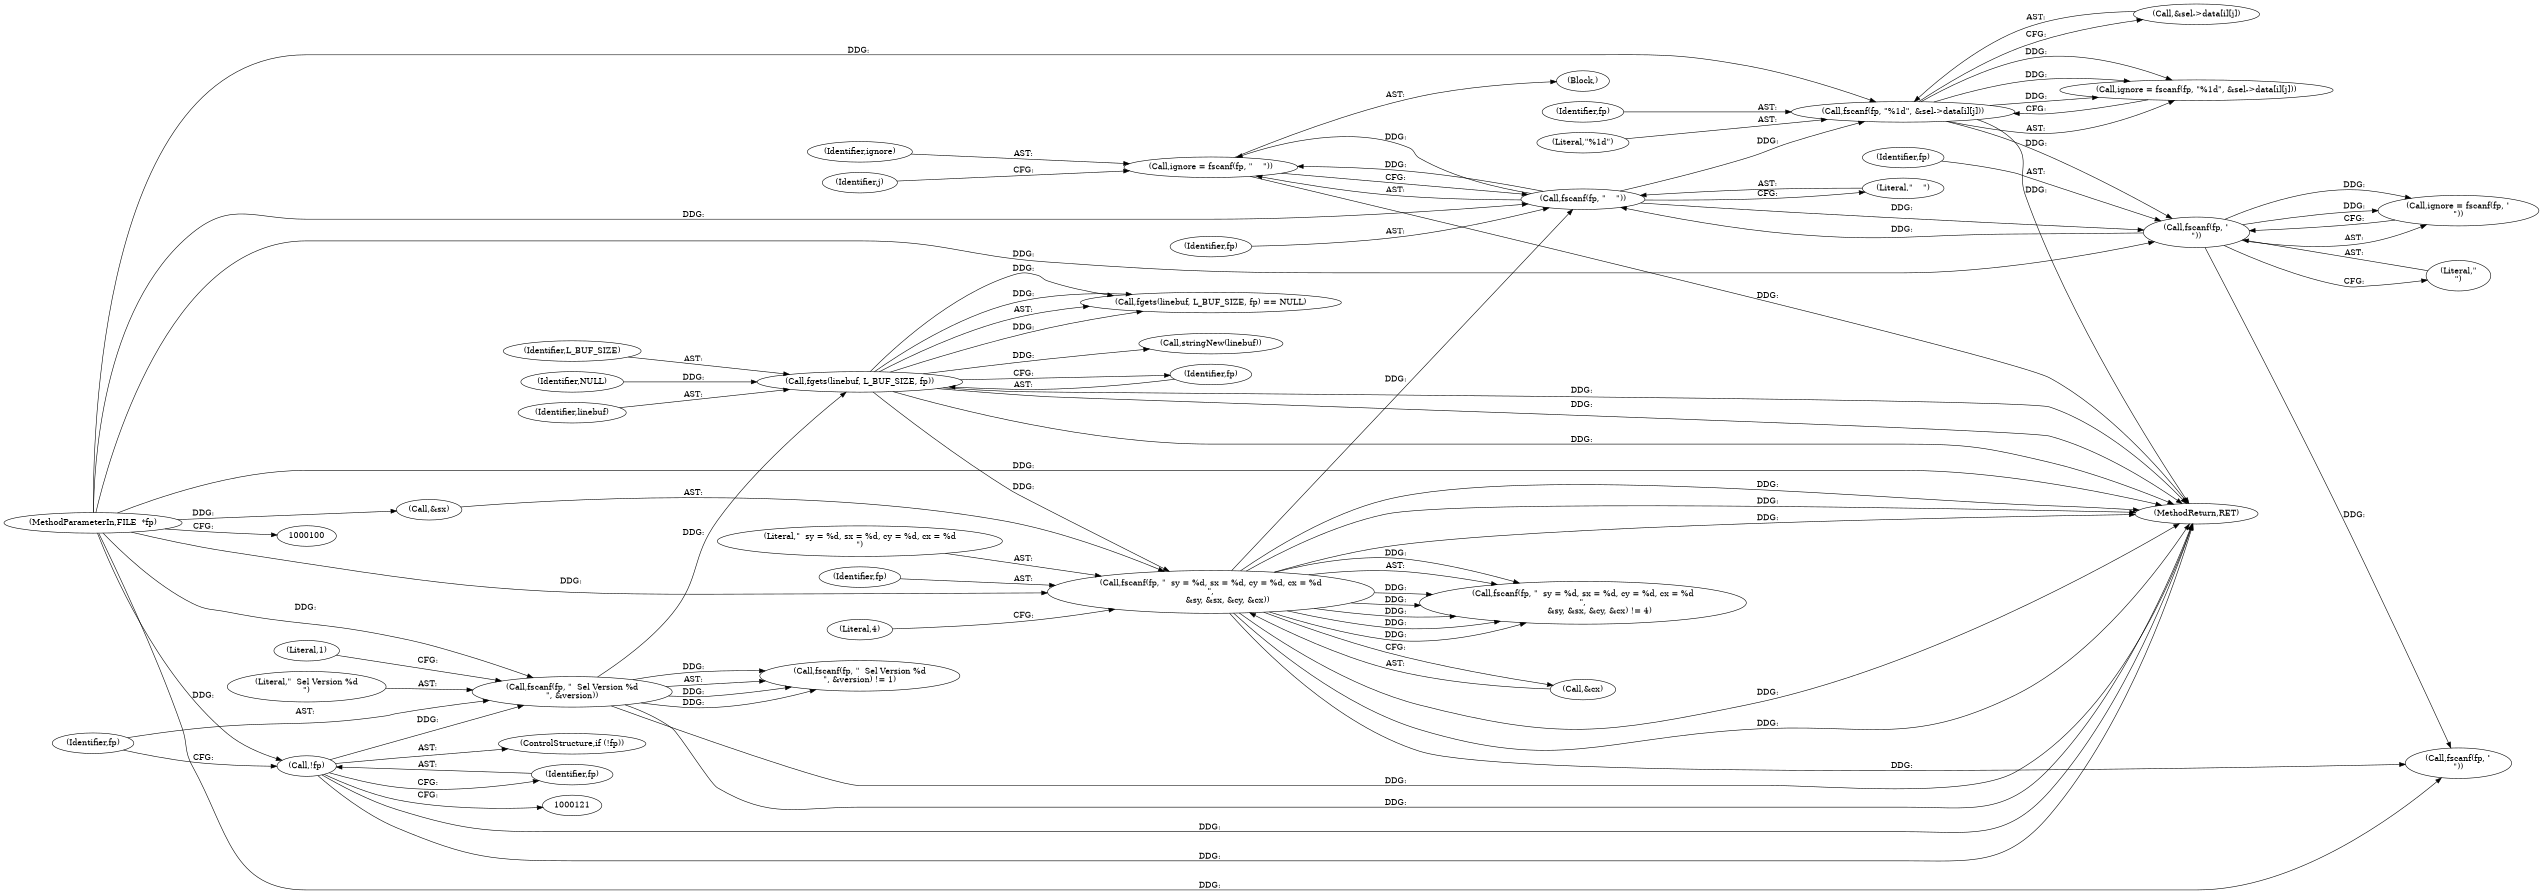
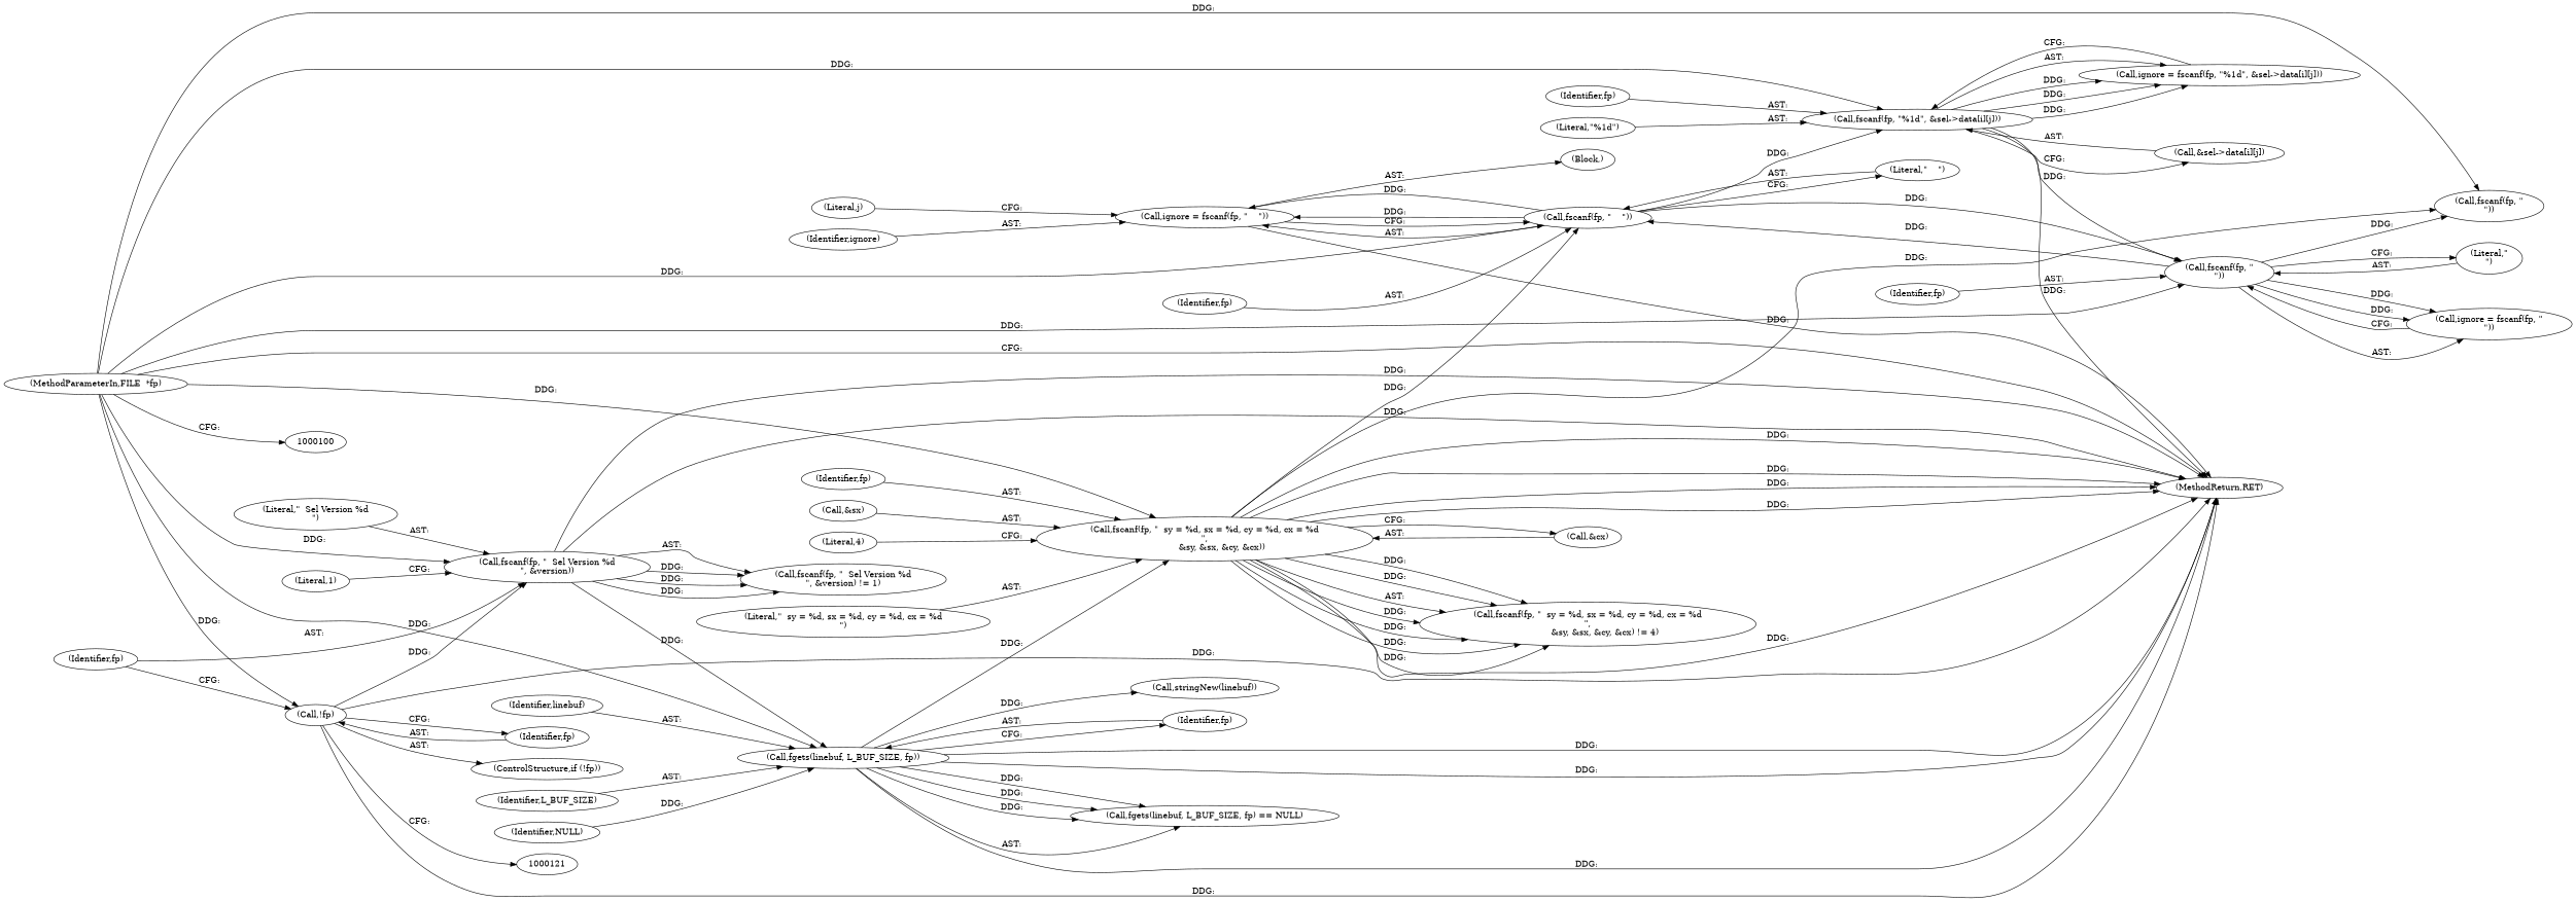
  digraph {
    rankdir=LR
    n1 [label="(Call,ignore = fscanf(fp, \"    \"))"]
    n2 [label="(Call,fscanf(fp, \"    \"))"]
    n3 [label="(MethodReturn,RET)"]
    n4 [label="(Block,)"]
    n5 [label="(Call,fscanf(fp, \"\n\"))"]
    n6 [label="(Call,fscanf(fp, \"%1d\", &sel->data[i][j]))"]
    n7 [label="(Literal,\"    \")"]
    n8 [label="(Call,fscanf(fp, \"\n\"))"]
    n9 [label="(Literal,\"\n\")"]
    n10 [label="(Call,ignore = fscanf(fp, \"\n\"))"]
    n11 [label="(Call,ignore = fscanf(fp, \"%1d\", &sel->data[i][j]))"]
    n12 [label="(Call,&sel->data[i][j])"]
    n13 [label="(Call,fscanf(fp, \"  sy = %d, sx = %d, cy = %d, cx = %d\n\",\n             &sy, &sx, &cy, &cx))"]
    n14 [label="(Call,&cx)"]
    n15 [label="(Call,fscanf(fp, \"  sy = %d, sx = %d, cy = %d, cx = %d\n\",\n             &sy, &sx, &cy, &cx) != 4)"]
    n16 [label="(Call,fgets(linebuf, L_BUF_SIZE, fp))"]
    n17 [label="(Identifier,fp)"]
    n18 [label="(Call,fgets(linebuf, L_BUF_SIZE, fp) == NULL)"]
    n19 [label="(Call,stringNew(linebuf))"]
    n20 [label="(Call,fscanf(fp, \"  Sel Version %d\n\", &version))"]
    n21 [label="(Call,fscanf(fp, \"  Sel Version %d\n\", &version) != 1)"]
    n22 [label="(Call,!fp)"]
    n23 [label="(ControlStructure,if (!fp))"]
    n24 [label="(Identifier,fp)"]
    1000121
    n26 [label="(MethodParameterIn,FILE  *fp)"]
    1000100
    n28 [label="(Identifier,ignore)"]
    n29 [label="(Literal,1)"]
    n30 [label="(Literal,\"  sy = %d, sx = %d, cy = %d, cx = %d\n\")"]
    n31 [label="(Identifier,fp)"]
    n32 [label="(Identifier,fp)"]
    n33 [label="(Call,&sx)"]
    n34 [label="(Identifier,fp)"]
    n35 [label="(Identifier,fp)"]
    n36 [label="(Literal,4)"]
    n37 [label="(Identifier,L_BUF_SIZE)"]
-   n38 [label="(Identifier,j)"]
+   n38 [label="(Literal,j)"]
    n39 [label="(Identifier,NULL)"]
    n40 [label="(Identifier,fp)"]
    n41 [label="(Identifier,linebuf)"]
    n42 [label="(Literal,\"%1d\")"]
    n43 [label="(Literal,\"  Sel Version %d\n\")"]
    n1 -> n2 [label="CFG: "]
    n1 -> n3 [label="DDG: "]
    n1 -> n4 [label="AST: "]
    n2 -> n1 [label="AST: "]
    n2 -> n1 [label="DDG: "]
    n2 -> n1 [label="DDG: "]
    n2 -> n5 [label="DDG: "]
    n2 -> n6 [label="DDG: "]
    n2 -> n7 [label="CFG: "]
    n5 -> n2 [label="DDG: "]
    n5 -> n8 [label="DDG: "]
    n5 -> n9 [label="CFG: "]
    n5 -> n10 [label="AST: "]
    n5 -> n10 [label="DDG: "]
    n5 -> n10 [label="DDG: "]
    n6 -> n3 [label="DDG: "]
    n6 -> n5 [label="DDG: "]
    n6 -> n11 [label="AST: "]
    n6 -> n11 [label="DDG: "]
    n6 -> n11 [label="DDG: "]
    n6 -> n11 [label="DDG: "]
    n6 -> n12 [label="CFG: "]
    n7 -> n2 [label="AST: "]
    n9 -> n5 [label="AST: "]
    n10 -> n5 [label="CFG: "]
    n11 -> n6 [label="CFG: "]
    n12 -> n6 [label="AST: "]
    n13 -> n2 [label="DDG: "]
    n13 -> n3 [label="DDG: "]
    n13 -> n3 [label="DDG: "]
    n13 -> n3 [label="DDG: "]
    n13 -> n3 [label="DDG: "]
    n13 -> n3 [label="DDG: "]
    n13 -> n8 [label="DDG: "]
    n13 -> n14 [label="CFG: "]
    n13 -> n15 [label="AST: "]
    n13 -> n15 [label="DDG: "]
    n13 -> n15 [label="DDG: "]
    n13 -> n15 [label="DDG: "]
    n13 -> n15 [label="DDG: "]
    n13 -> n15 [label="DDG: "]
    n13 -> n15 [label="DDG: "]
    n14 -> n13 [label="AST: "]
    n16 -> n3 [label="DDG: "]
    n16 -> n3 [label="DDG: "]
    n16 -> n3 [label="DDG: "]
    n16 -> n13 [label="DDG: "]
    n16 -> n17 [label="CFG: "]
    n16 -> n18 [label="AST: "]
    n16 -> n18 [label="DDG: "]
    n16 -> n18 [label="DDG: "]
    n16 -> n18 [label="DDG: "]
    n16 -> n19 [label="DDG: "]
    n17 -> n16 [label="AST: "]
    n20 -> n3 [label="DDG: "]
    n20 -> n3 [label="DDG: "]
    n20 -> n16 [label="DDG: "]
    n20 -> n21 [label="AST: "]
    n20 -> n21 [label="DDG: "]
    n20 -> n21 [label="DDG: "]
    n20 -> n21 [label="DDG: "]
    n22 -> n3 [label="DDG: "]
    n22 -> n3 [label="DDG: "]
    n22 -> n20 [label="DDG: "]
    n22 -> n23 [label="AST: "]
    n22 -> n24 [label="CFG: "]
    n22 -> 1000121 [label="CFG: "]
    n24 -> n22 [label="AST: "]
    n26 -> n2 [label="DDG: "]
-   n26 -> n3 [label="DDG: "]
+   n26 -> n3 [label="CFG: "]
    n26 -> n5 [label="DDG: "]
    n26 -> n6 [label="DDG: "]
    n26 -> n8 [label="DDG: "]
    n26 -> n13 [label="DDG: "]
-   n26 -> n33 [label="DDG: "]
+   n26 -> n16 [label="DDG: "]
    n26 -> n20 [label="DDG: "]
    n26 -> n22 [label="DDG: "]
    n26 -> 1000100 [label="CFG: "]
    n28 -> n1 [label="AST: "]
    n29 -> n20 [label="CFG: "]
    n30 -> n13 [label="AST: "]
    n31 -> n6 [label="AST: "]
    n32 -> n13 [label="AST: "]
    n33 -> n13 [label="AST: "]
    n34 -> n2 [label="AST: "]
    n35 -> n5 [label="AST: "]
    n36 -> n13 [label="CFG: "]
    n37 -> n16 [label="AST: "]
    n38 -> n1 [label="CFG: "]
    n39 -> n16 [label="DDG: "]
    n40 -> n20 [label="AST: "]
    n40 -> n22 [label="CFG: "]
    n41 -> n16 [label="AST: "]
    n42 -> n6 [label="AST: "]
    n43 -> n20 [label="AST: "]
  }
